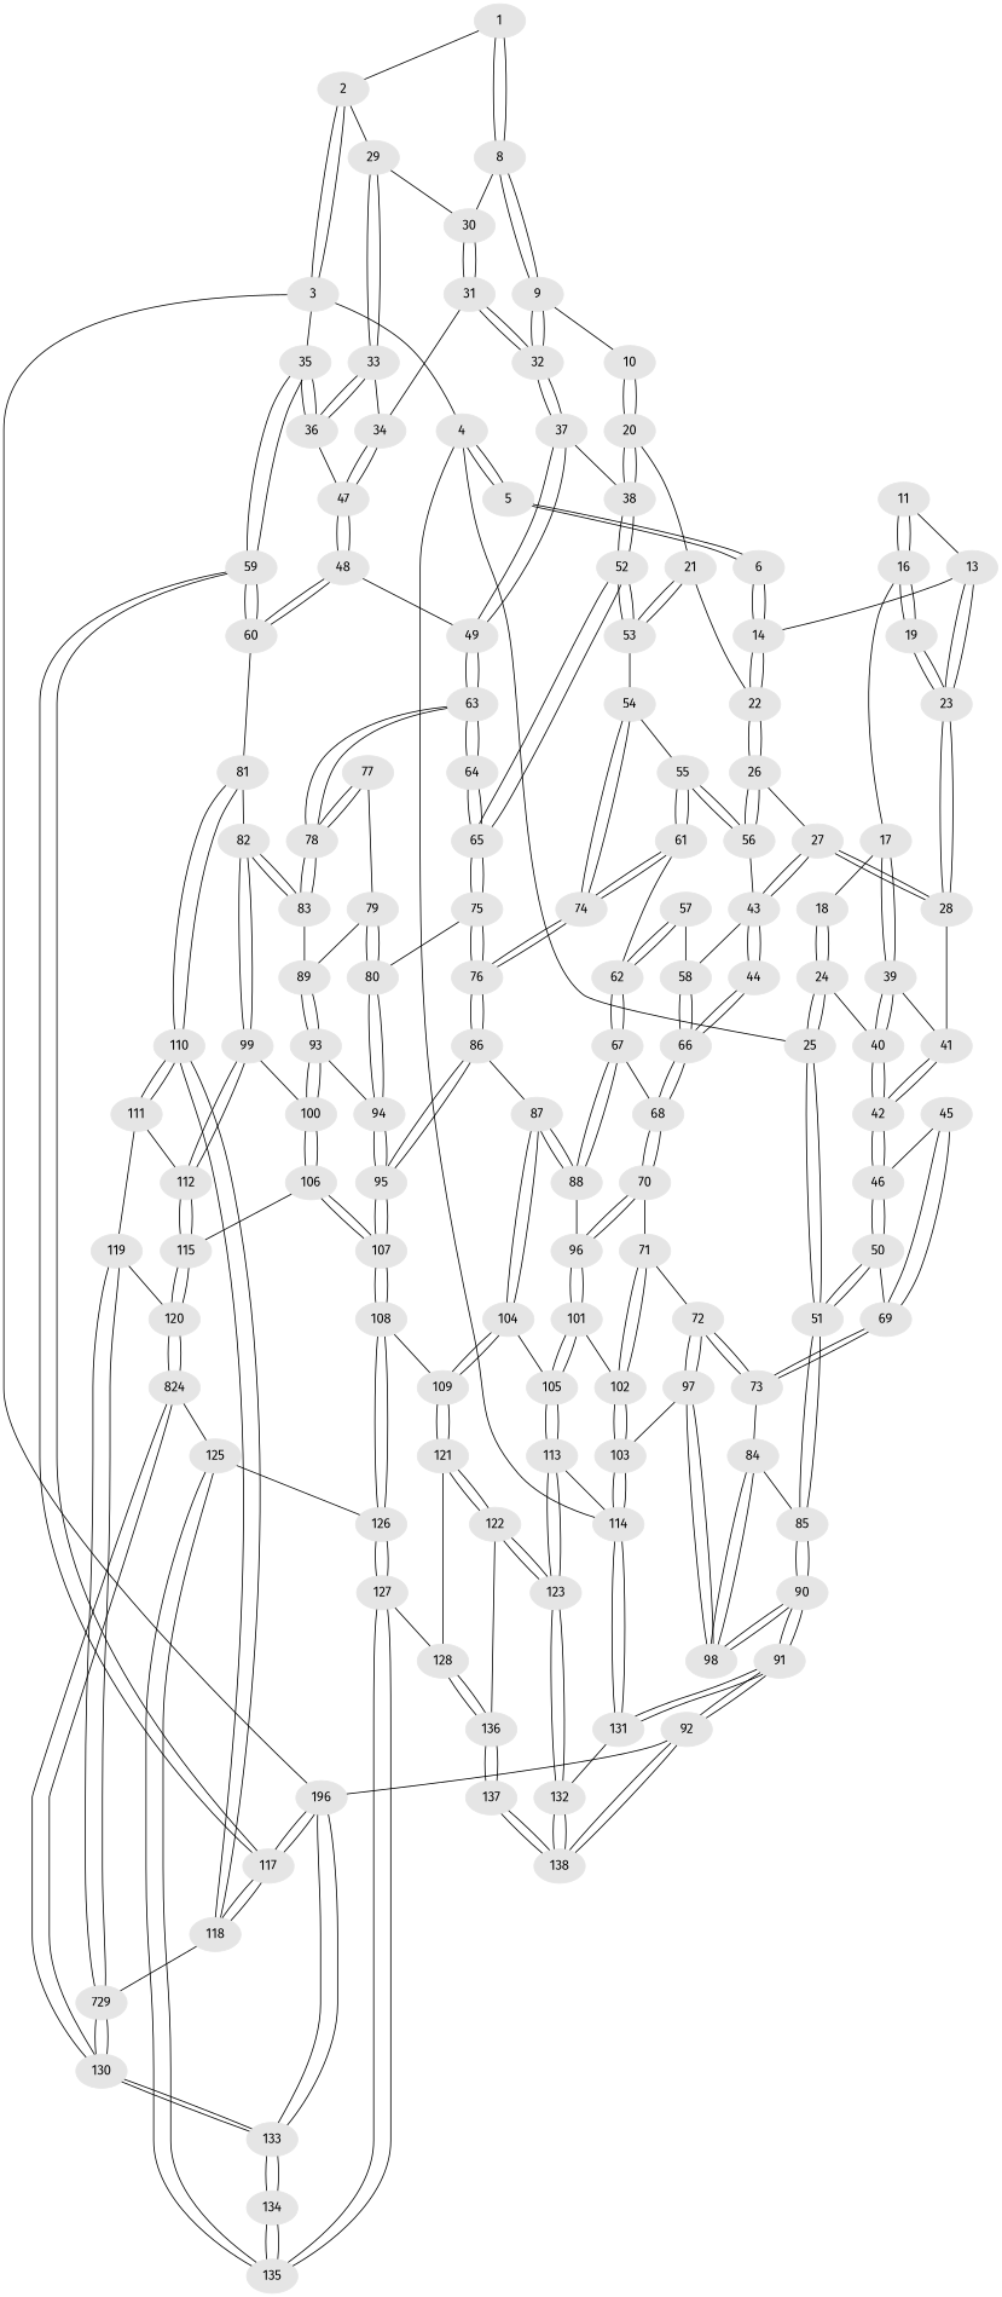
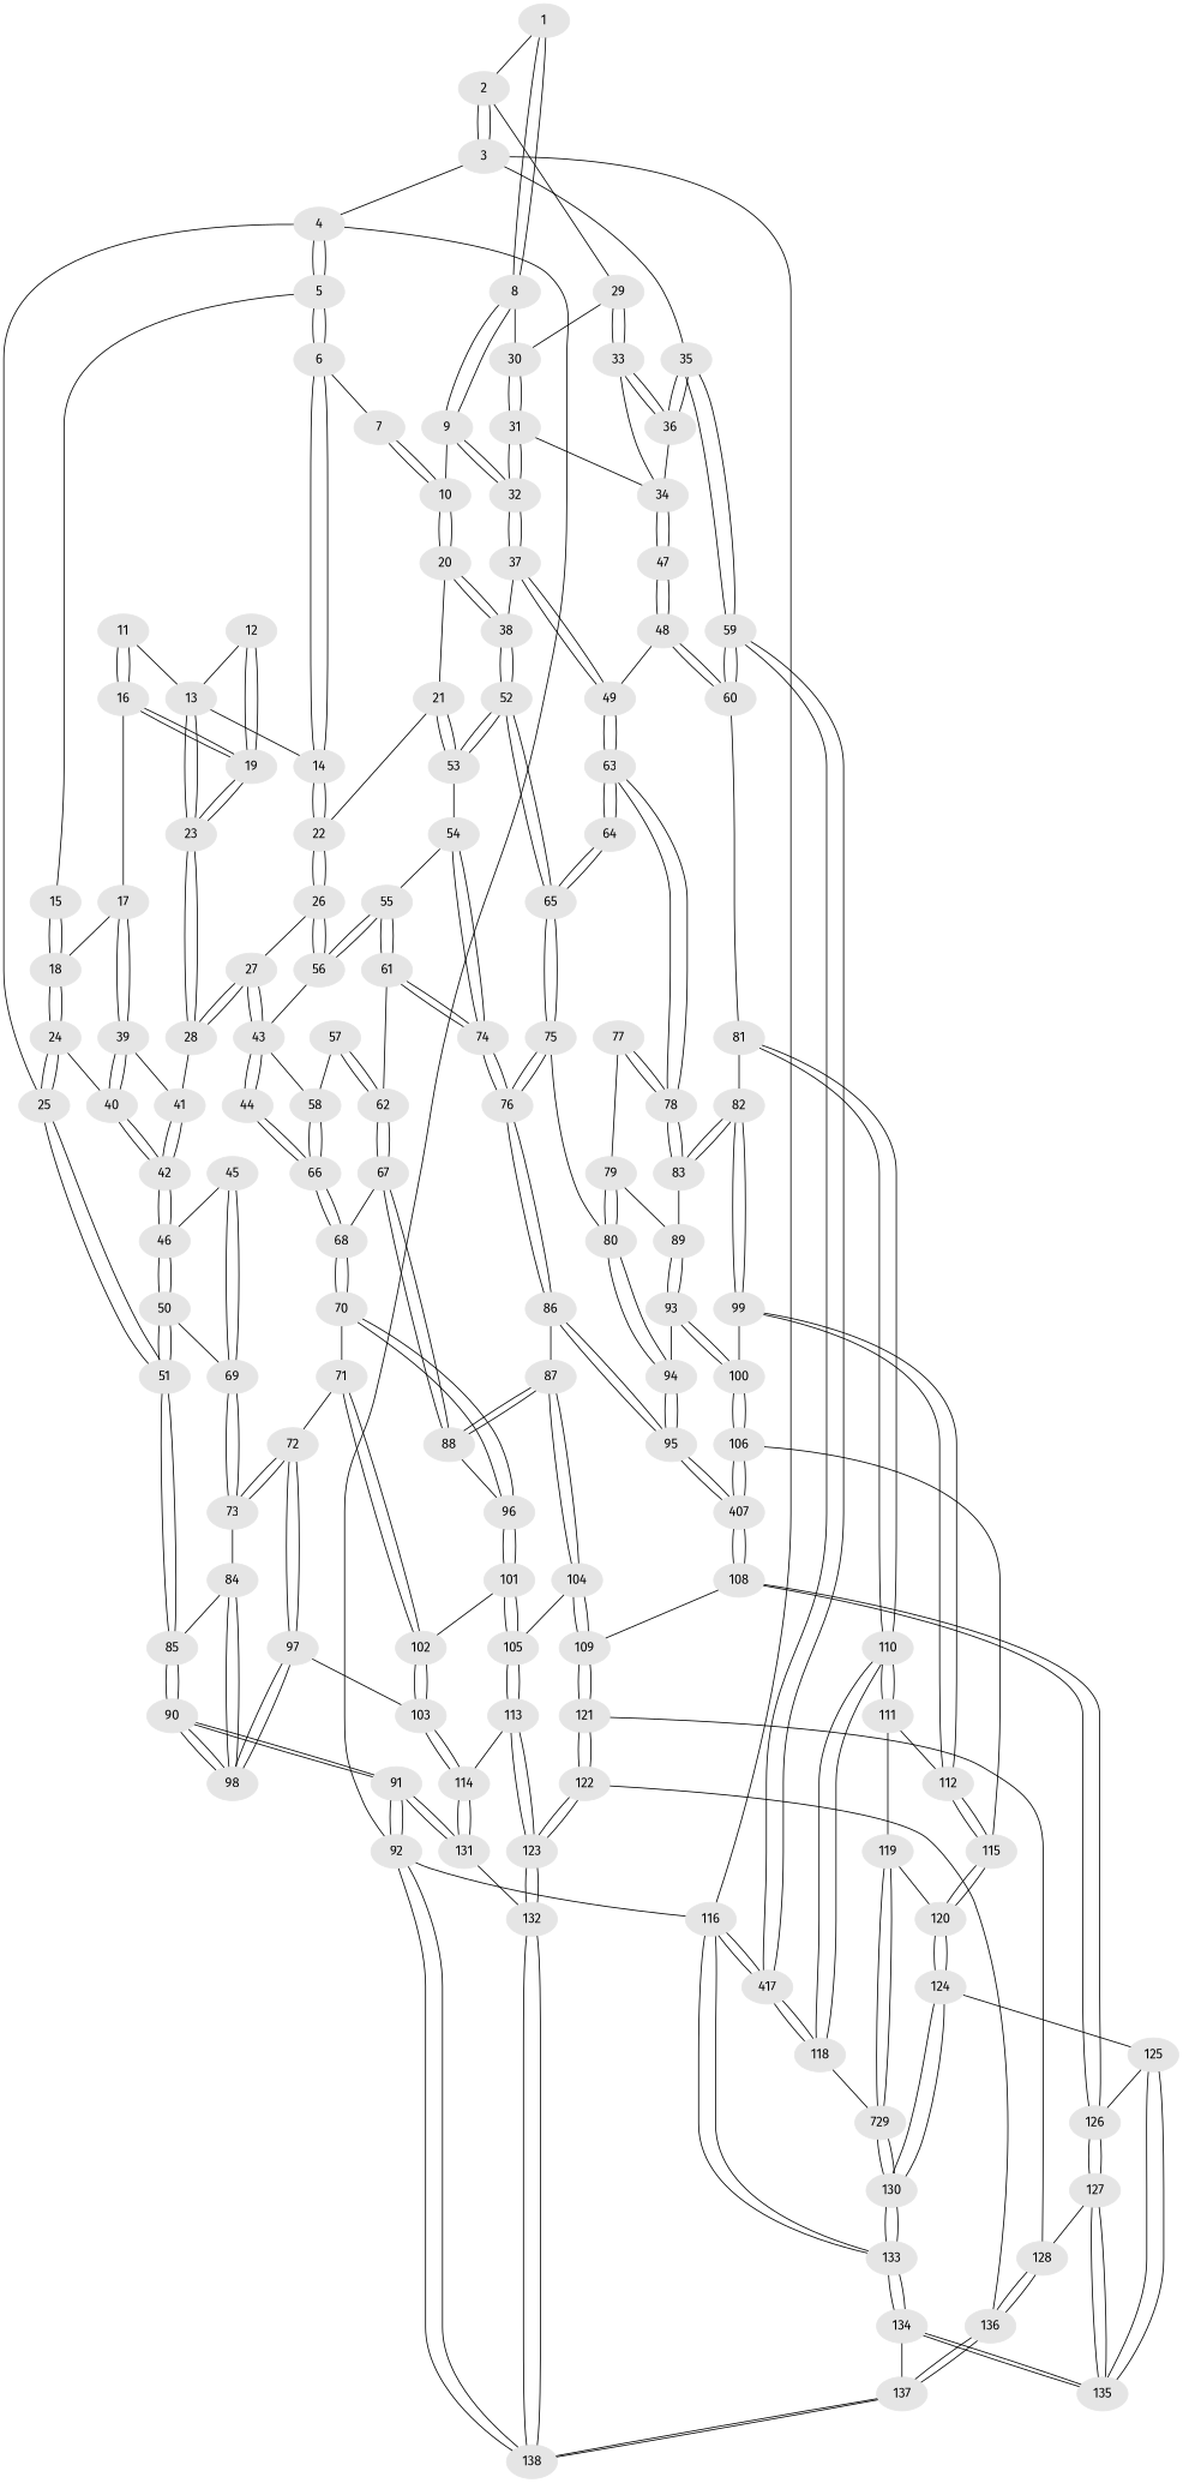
  graph {
    fontname="Fira Sans"
    node [color=gray90 fontname="Fira Sans" style=filled]
    edge [fontname="Fira Sans"]
    1
    2
    8
    3
    29
    9
    30
    4
    35
-   116 [label=196]
+   116
    33
    5
    25
    92
    36
    59
-   117
+   117 [label=417]
    133
    6
+   15
    51
    138
+   7
    14
    18
    10
    22
    20
    32
    31
    37
    21
    38
    11
    16
    13
+   12
    19
    17
    23
    28
    26
    24
    39
    40
    41
    53
    52
    54
    27
    56
    42
    85
    43
    44
    58
    34
    47
    49
    48
    60
    63
    65
    46
    50
    66
    45
    69
    68
    73
    81
    64
    78
    90
    75
    55
    74
    61
    76
    62
    57
    67
    118
    82
    110
    88
    83
    80
    70
    96
    71
    84
    72
    102
    101
    97
    103
    98
    86
    94
    87
    95
    77
    79
    89
    93
    99
    111
    100
    112
    91
    104
-   107
+   107 [label=407]
    105
    109
    131
    132
    106
    108
    114
    115
    113
    121
    123
    120
    126
    127
    122
    128
    119
    n131 [label=729]
-   124 [label=824]
+   124
    134
    130
    125
    136
    137
    135
    1 -- 2
    1 -- 8
    1 -- 8
    2 -- 3
    2 -- 3
    2 -- 29
    8 -- 9
    8 -- 9
    8 -- 30
    3 -- 4
    3 -- 35
    3 -- 116
    29 -- 30
    29 -- 33
    29 -- 33
    9 -- 10
    9 -- 32
    9 -- 32
    30 -- 31
    30 -- 31
    4 -- 5
    4 -- 5
    4 -- 25
-   4 -- 114
+   4 -- 92
    35 -- 36
    35 -- 36
    35 -- 59
    35 -- 59
    116 -- 117
    116 -- 117
    116 -- 133
    116 -- 133
    33 -- 36
    33 -- 36
    33 -- 34
    5 -- 6
    5 -- 6
+   5 -- 15
    25 -- 51
    25 -- 51
    92 -- 116
    92 -- 138
    92 -- 138
-   36 -- 47
+   36 -- 34
    59 -- 117
    59 -- 117
    59 -- 60
    59 -- 60
    117 -- 118
    117 -- 118
    133 -- 134
    133 -- 134
+   6 -- 7
    6 -- 14
    6 -- 14
+   15 -- 18
+   15 -- 18
    51 -- 85
    51 -- 85
+   7 -- 10
+   7 -- 10
    14 -- 22
    14 -- 22
    18 -- 24
    18 -- 24
    10 -- 20
    10 -- 20
    22 -- 26
    22 -- 26
    20 -- 21
    20 -- 38
    20 -- 38
    32 -- 37
    32 -- 37
    31 -- 32
    31 -- 32
    31 -- 34
    37 -- 38
    37 -- 49
    37 -- 49
    21 -- 22
    21 -- 53
    21 -- 53
    38 -- 52
    38 -- 52
    11 -- 16
    11 -- 16
    11 -- 13
    16 -- 19
    16 -- 19
    16 -- 17
    13 -- 14
    13 -- 23
    13 -- 23
+   12 -- 13
+   12 -- 19
+   12 -- 19
    19 -- 23
    19 -- 23
    17 -- 18
    17 -- 39
    17 -- 39
    23 -- 28
    23 -- 28
    28 -- 41
    26 -- 27
    26 -- 56
    26 -- 56
    24 -- 25
    24 -- 25
    24 -- 40
    39 -- 40
    39 -- 40
    39 -- 41
    40 -- 42
    40 -- 42
    41 -- 42
    41 -- 42
    53 -- 54
    52 -- 53
    52 -- 53
    52 -- 65
    52 -- 65
    54 -- 55
    54 -- 74
    54 -- 74
    27 -- 28
    27 -- 28
    27 -- 43
    27 -- 43
    56 -- 43
    42 -- 46
    42 -- 46
    85 -- 90
    85 -- 90
    43 -- 44
    43 -- 44
    43 -- 58
    44 -- 66
    44 -- 66
    58 -- 66
    58 -- 66
    34 -- 47
    34 -- 47
    47 -- 48
    47 -- 48
    49 -- 63
    49 -- 63
    48 -- 49
    48 -- 60
    48 -- 60
    60 -- 81
    63 -- 64
    63 -- 64
    63 -- 78
    63 -- 78
    65 -- 75
    65 -- 75
    46 -- 50
    46 -- 50
    50 -- 51
    50 -- 51
    50 -- 69
    66 -- 68
    66 -- 68
    45 -- 46
    45 -- 69
    45 -- 69
    69 -- 73
    69 -- 73
    68 -- 70
    68 -- 70
    73 -- 84
    81 -- 82
    81 -- 110
    81 -- 110
    64 -- 65
    64 -- 65
    78 -- 83
    78 -- 83
    90 -- 98
    90 -- 98
    90 -- 91
    90 -- 91
    75 -- 76
    75 -- 76
    75 -- 80
    55 -- 56
    55 -- 56
    55 -- 61
    55 -- 61
    74 -- 76
    74 -- 76
    61 -- 74
    61 -- 74
    61 -- 62
    76 -- 86
    76 -- 86
    62 -- 67
    62 -- 67
    57 -- 58
    57 -- 62
    57 -- 62
    67 -- 68
    67 -- 88
    67 -- 88
    118 -- n131
    82 -- 83
    82 -- 83
    82 -- 99
    82 -- 99
    110 -- 118
    110 -- 118
    110 -- 111
    110 -- 111
    88 -- 96
    83 -- 89
    80 -- 94
    80 -- 94
    70 -- 96
    70 -- 96
    70 -- 71
    96 -- 101
    96 -- 101
    71 -- 72
    71 -- 102
    71 -- 102
    84 -- 85
    84 -- 98
    84 -- 98
    72 -- 73
    72 -- 73
    72 -- 97
    72 -- 97
    102 -- 103
    102 -- 103
    101 -- 102
    101 -- 105
    101 -- 105
    97 -- 103
    97 -- 98
    97 -- 98
    103 -- 114
    103 -- 114
    86 -- 87
    86 -- 95
    86 -- 95
    94 -- 95
    94 -- 95
    87 -- 88
    87 -- 88
    87 -- 104
    87 -- 104
    95 -- 107
    95 -- 107
    77 -- 78
    77 -- 78
    77 -- 79
    79 -- 80
    79 -- 80
    79 -- 89
    89 -- 93
    89 -- 93
    93 -- 94
    93 -- 100
    93 -- 100
    99 -- 100
    99 -- 112
    99 -- 112
    111 -- 112
    111 -- 119
    100 -- 106
    100 -- 106
    112 -- 115
    112 -- 115
    91 -- 92
    91 -- 92
    91 -- 131
    91 -- 131
    104 -- 105
    104 -- 109
    104 -- 109
    107 -- 108
    107 -- 108
    105 -- 113
    105 -- 113
    109 -- 121
    109 -- 121
    131 -- 132
    132 -- 138
    132 -- 138
    106 -- 107
    106 -- 107
    106 -- 115
    108 -- 109
    108 -- 126
    108 -- 126
    114 -- 131
    114 -- 131
    115 -- 120
    115 -- 120
    113 -- 114
    113 -- 123
    113 -- 123
    121 -- 122
    121 -- 122
    121 -- 128
    123 -- 132
    123 -- 132
    120 -- 124
    120 -- 124
    126 -- 127
    126 -- 127
    127 -- 128
    127 -- 135
    127 -- 135
    122 -- 123
    122 -- 123
    122 -- 136
    128 -- 136
    128 -- 136
    119 -- 120
    119 -- n131
    119 -- n131
    n131 -- 130
    n131 -- 130
    124 -- 130
    124 -- 130
    124 -- 125
+   134 -- 137
    134 -- 135
    134 -- 135
    130 -- 133
    130 -- 133
    125 -- 126
    125 -- 135
    125 -- 135
    136 -- 137
    136 -- 137
    137 -- 138
    137 -- 138
  }
